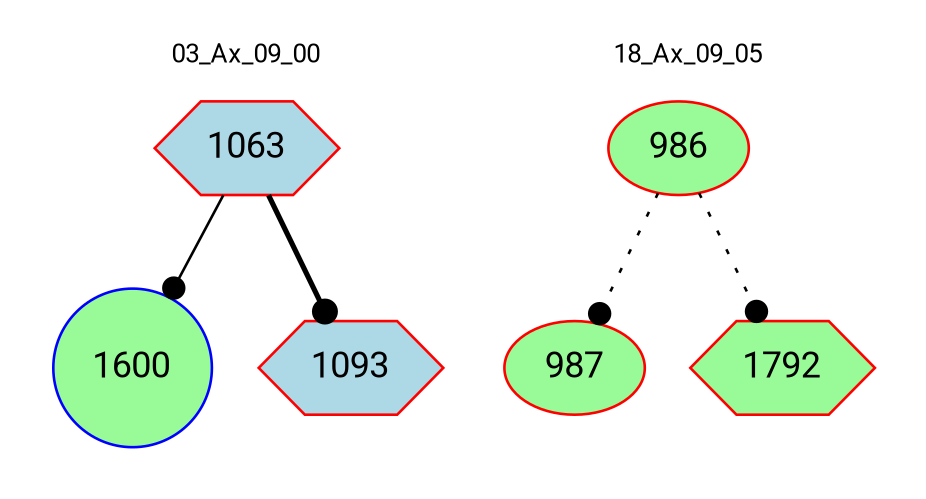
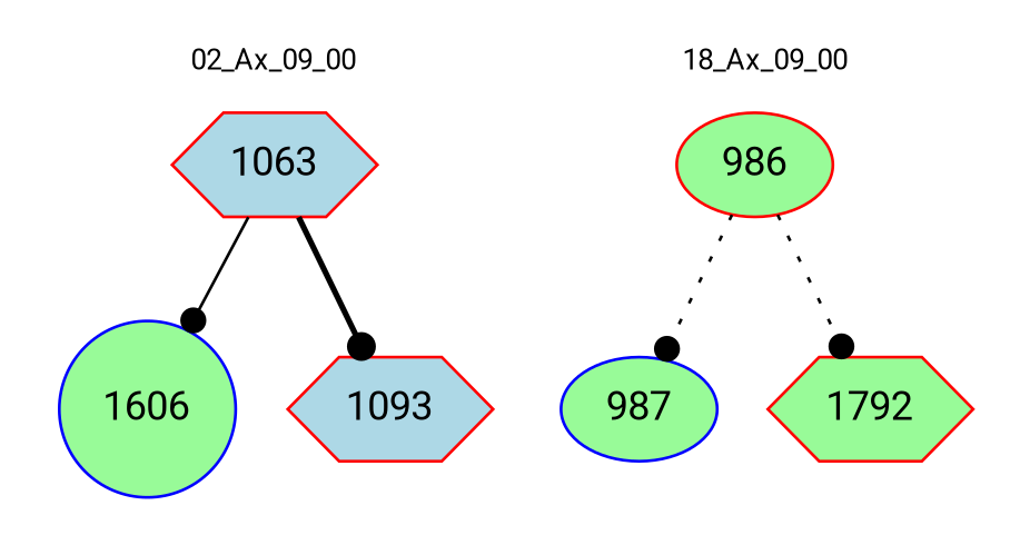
  digraph {
    fontname=Roboto
    node [color=red fillcolor=palegreen fontname=Roboto shape=hexagon style=filled]
    edge [arrowhead=dot color=black fontname=Roboto style=dotted]
    n1 [fillcolor=lightblue label=1063]
-   n2 [color=blue label=1600 shape=circle]
+   n2 [color=blue label=1606 shape=circle]
    n3 [fillcolor=lightblue label=1093]
    n4 [label=986 shape=ellipse]
-   n5 [label=987 shape=ellipse]
+   n5 [color=blue label=987 shape=ellipse]
    n6 [label=1792]
    subgraph cluster_1 {
      color=white
      fontsize=10
-     label="03_Ax_09_00"
+     label="02_Ax_09_00"
      n1
      n2
      n3
    }
    subgraph cluster_2 {
      color=white
      fontsize=10
-     label="18_Ax_09_05"
+     label="18_Ax_09_00"
      n4
      n5
      n6
    }
    n1 -> n2 [style=solid]
    n1 -> n3 [style=bold]
    n4 -> n5
    n4 -> n6
  }
